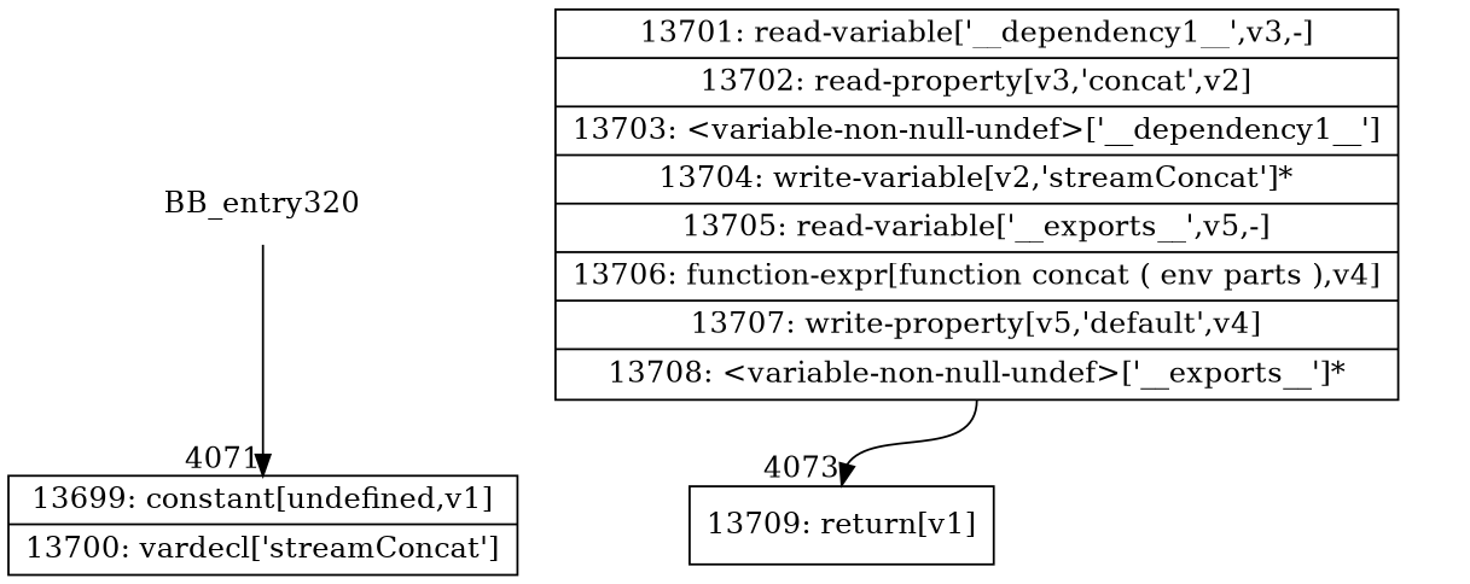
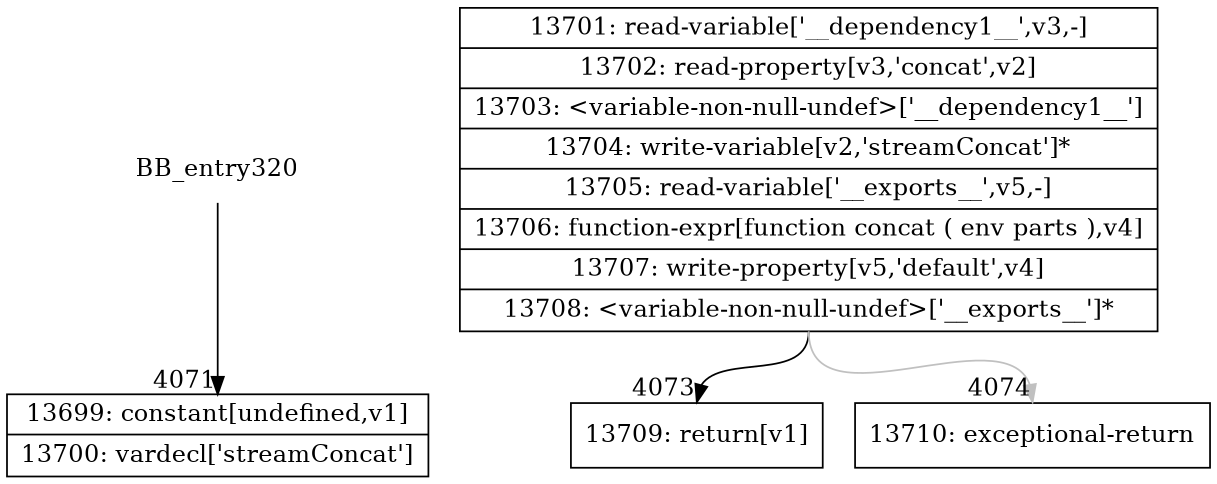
  digraph {
    rankdir=TD
    node [shape=record]
    edge [headport=n tailport=s]
    n1 [label=BB_entry320 shape=none]
    n2 [label="{13699: constant[undefined,v1]|13700: vardecl['streamConcat']}"]
    n3 [label="{13701: read-variable['__dependency1__',v3,-]|13702: read-property[v3,'concat',v2]|13703: \<variable-non-null-undef\>['__dependency1__']|13704: write-variable[v2,'streamConcat']*|13705: read-variable['__exports__',v5,-]|13706: function-expr[function concat ( env parts ),v4]|13707: write-property[v5,'default',v4]|13708: \<variable-non-null-undef\>['__exports__']*}"]
    n4 [label="{13709: return[v1]}"]
+   n5 [label="{13710: exceptional-return}"]
    n1 -> n2 [headlabel="    4071"]
    n3 -> n4 [headlabel="      4073"]
+   n3 -> n5 [color=gray headlabel="      4074"]
  }
